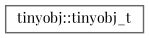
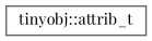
  digraph {
    rankdir=LR
    fontname="Playfair Display"
-   n1 [color=grey40 fillcolor=white fontname="Playfair Display" fontsize=10 height=0.2 label="tinyobj::tinyobj_t" shape=box style=filled width=0.4]
+   n1 [color=grey40 fillcolor=white fontname="Playfair Display" fontsize=10 height=0.2 label="tinyobj::attrib_t" shape=box style=filled width=0.4]
  }
